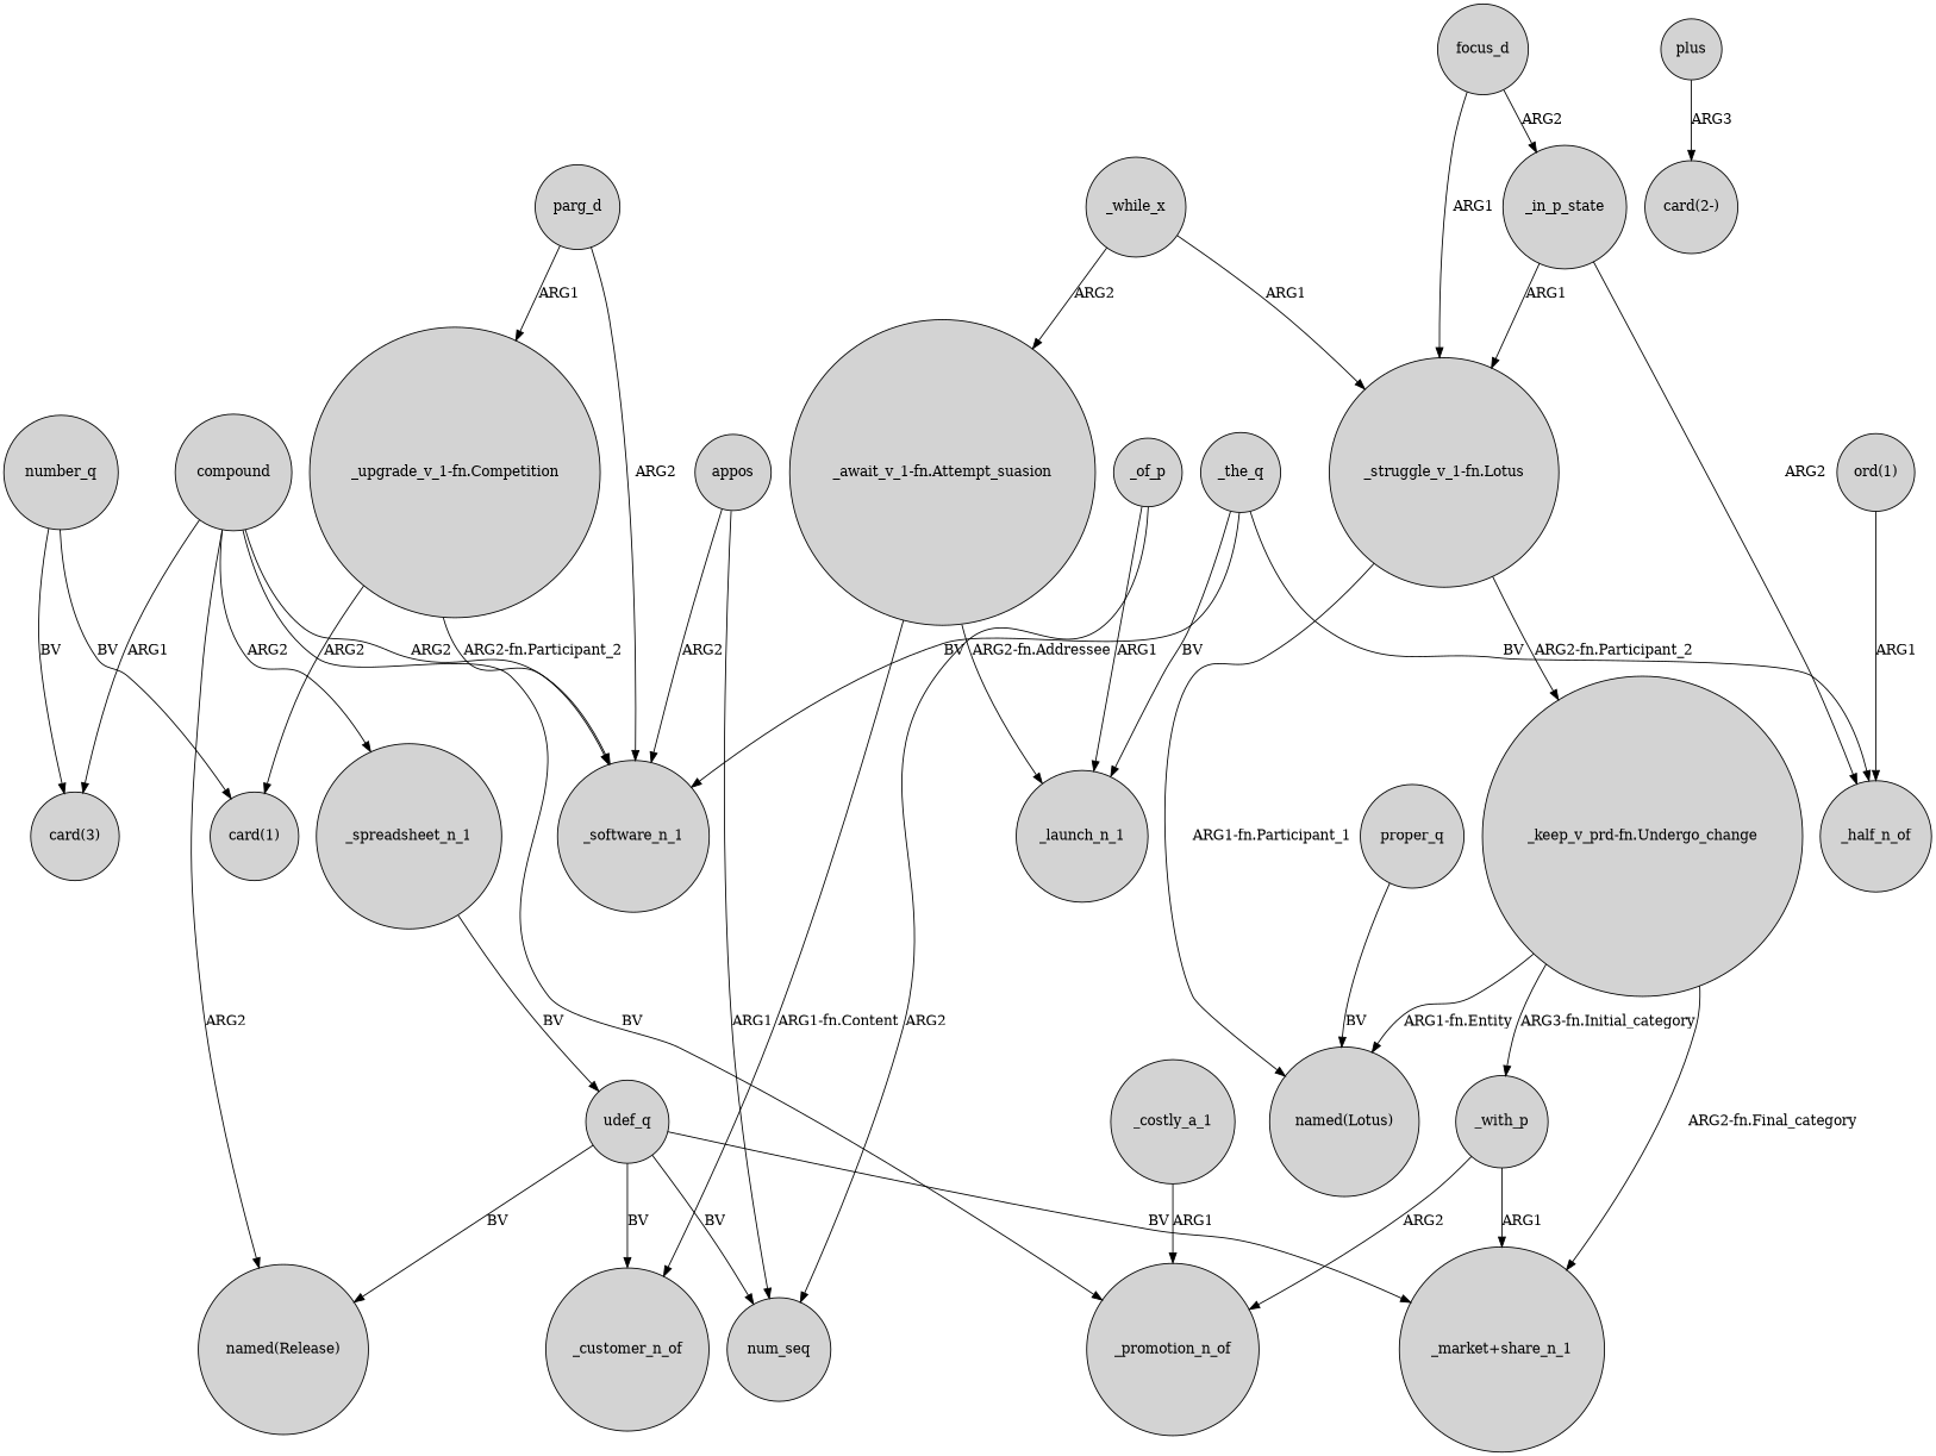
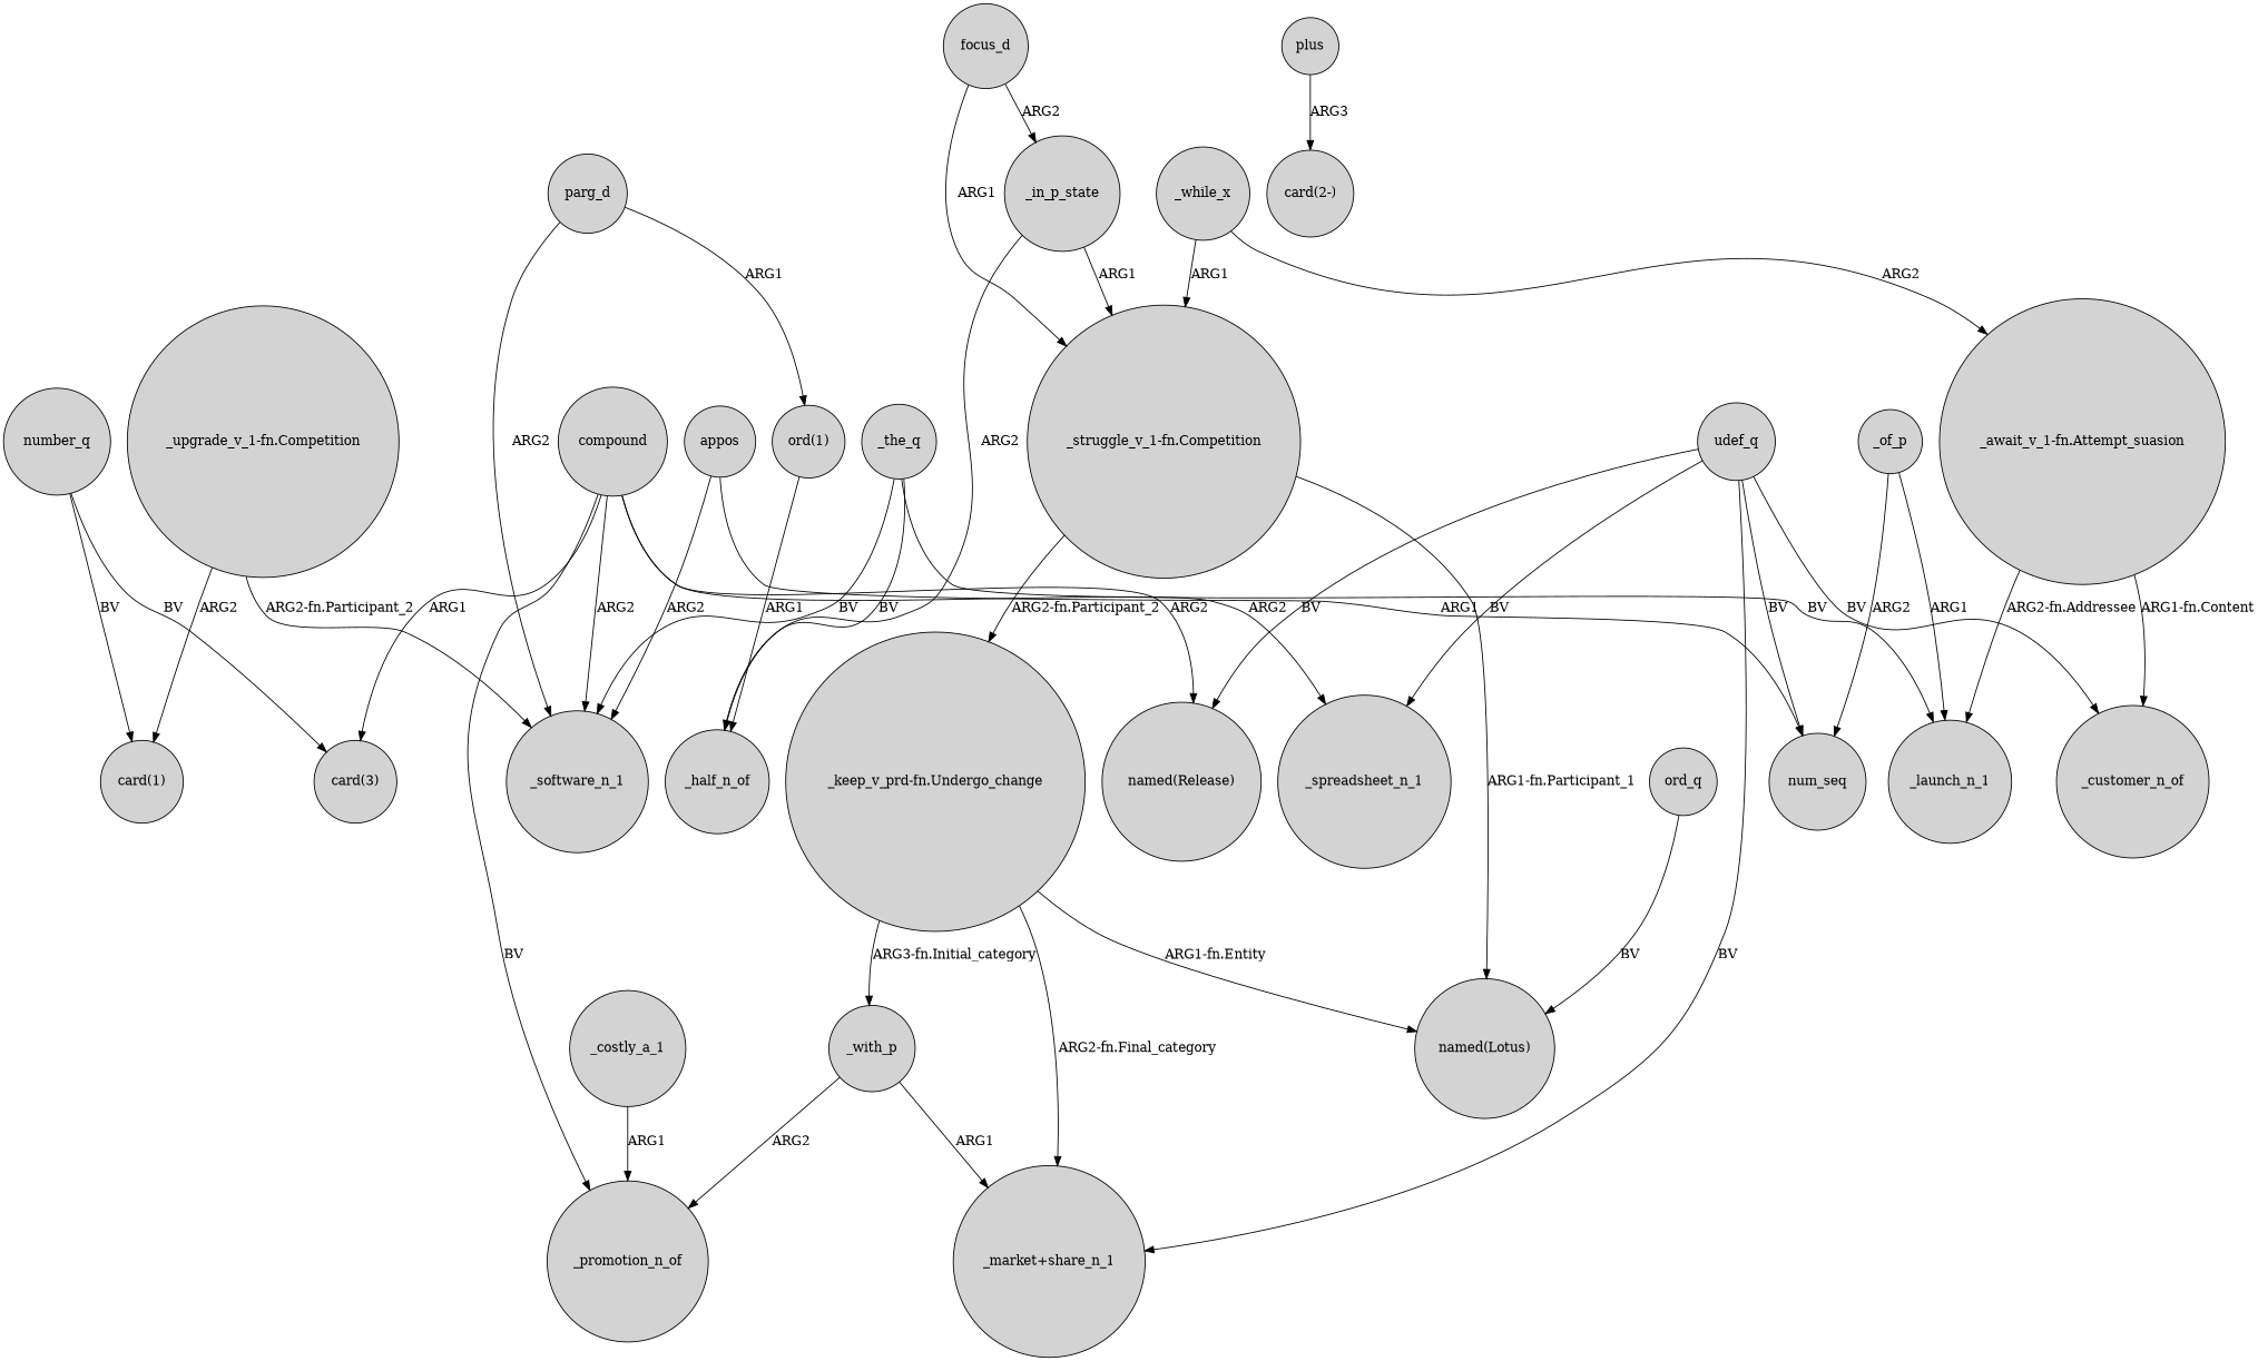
  digraph {
    node [shape=circle style=filled]
    parg_d
    "_upgrade_v_1-fn.Competition"
    _software_n_1
    "card(1)"
    focus_d
    _in_p_state
-   "_struggle_v_1-fn.Competition" [label="_struggle_v_1-fn.Lotus"]
+   "_struggle_v_1-fn.Competition"
    _half_n_of
    "_keep_v_prd-fn.Undergo_change"
    "named(Lotus)"
    _costly_a_1
    _promotion_n_of
    number_q
    "card(3)"
    udef_q
    "_market+share_n_1"
    "named(Release)"
    _spreadsheet_n_1
    num_seq
    _customer_n_of
    _with_p
    compound
    _the_q
    _launch_n_1
    _while_x
    "_await_v_1-fn.Attempt_suasion"
    plus
    "card(2-)"
    appos
-   proper_q
+   proper_q [label=ord_q]
    _of_p
    "ord(1)"
-   parg_d -> "_upgrade_v_1-fn.Competition" [label=ARG1]
+   parg_d -> "ord(1)" [label=ARG1]
    parg_d -> _software_n_1 [label=ARG2]
    "_upgrade_v_1-fn.Competition" -> _software_n_1 [label="ARG2-fn.Participant_2"]
    "_upgrade_v_1-fn.Competition" -> "card(1)" [label=ARG2]
    focus_d -> _in_p_state [label=ARG2]
    focus_d -> "_struggle_v_1-fn.Competition" [label=ARG1]
    _in_p_state -> "_struggle_v_1-fn.Competition" [label=ARG1]
    _in_p_state -> _half_n_of [label=ARG2]
    "_struggle_v_1-fn.Competition" -> "_keep_v_prd-fn.Undergo_change" [label="ARG2-fn.Participant_2"]
    "_struggle_v_1-fn.Competition" -> "named(Lotus)" [label="ARG1-fn.Participant_1"]
    "_keep_v_prd-fn.Undergo_change" -> "named(Lotus)" [label="ARG1-fn.Entity"]
    "_keep_v_prd-fn.Undergo_change" -> "_market+share_n_1" [label="ARG2-fn.Final_category"]
    "_keep_v_prd-fn.Undergo_change" -> _with_p [label="ARG3-fn.Initial_category"]
    _costly_a_1 -> _promotion_n_of [label=ARG1]
    number_q -> "card(1)" [label=BV]
    number_q -> "card(3)" [label=BV]
    udef_q -> "_market+share_n_1" [label=BV]
    udef_q -> "named(Release)" [label=BV]
-   _spreadsheet_n_1 -> udef_q [label=BV]
+   udef_q -> _spreadsheet_n_1 [label=BV]
    udef_q -> num_seq [label=BV]
    udef_q -> _customer_n_of [label=BV]
    _with_p -> _promotion_n_of [label=ARG2]
    _with_p -> "_market+share_n_1" [label=ARG1]
    compound -> _software_n_1 [label=ARG2]
    compound -> _promotion_n_of [label=BV]
    compound -> "card(3)" [label=ARG1]
    compound -> "named(Release)" [label=ARG2]
    compound -> _spreadsheet_n_1 [label=ARG2]
    _the_q -> _software_n_1 [label=BV]
    _the_q -> _half_n_of [label=BV]
    _the_q -> _launch_n_1 [label=BV]
    _while_x -> "_struggle_v_1-fn.Competition" [label=ARG1]
    _while_x -> "_await_v_1-fn.Attempt_suasion" [label=ARG2]
    "_await_v_1-fn.Attempt_suasion" -> _customer_n_of [label="ARG1-fn.Content"]
    "_await_v_1-fn.Attempt_suasion" -> _launch_n_1 [label="ARG2-fn.Addressee"]
    plus -> "card(2-)" [label=ARG3]
    appos -> _software_n_1 [label=ARG2]
    appos -> num_seq [label=ARG1]
    proper_q -> "named(Lotus)" [label=BV]
    _of_p -> num_seq [label=ARG2]
    _of_p -> _launch_n_1 [label=ARG1]
    "ord(1)" -> _half_n_of [label=ARG1]
  }
